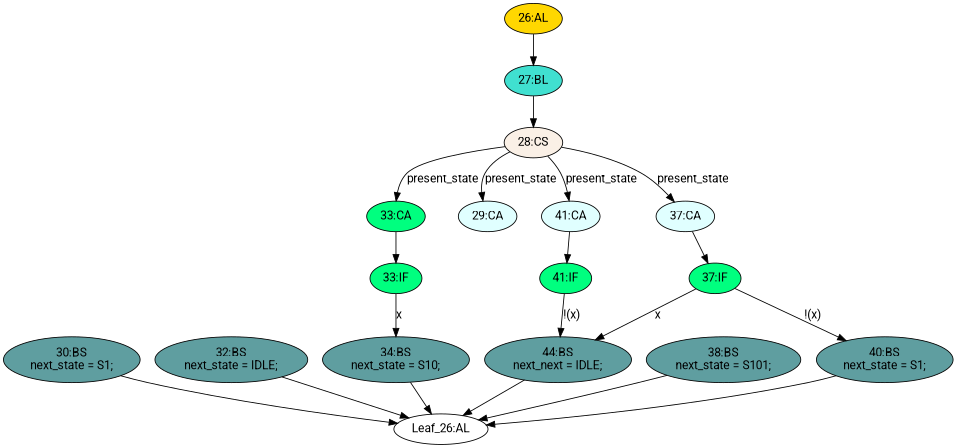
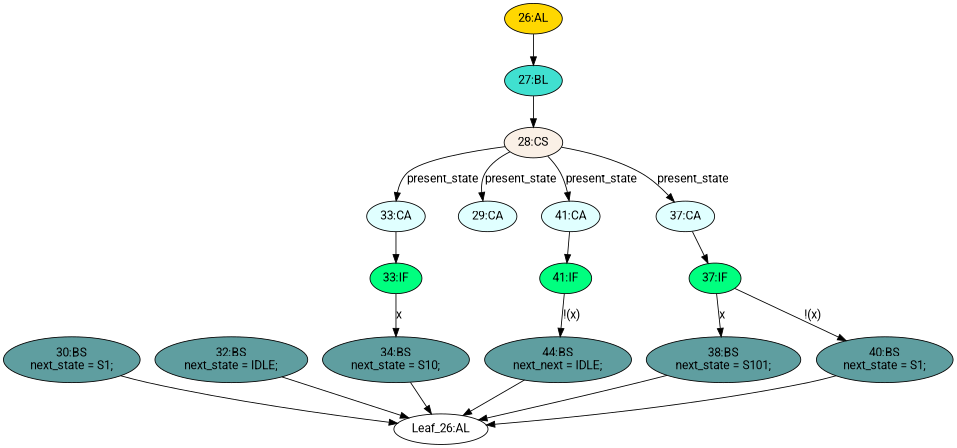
  strict digraph {
    fontname=Roboto
    node [fontname=Roboto fillcolor=cadetblue statements="[]" style=filled typ=BlockingSubstitution]
    edge [cond="[]" fontname=Roboto lineno=None]
    n1 [def_var="['next_state']" label="Leaf_26:AL" fillcolor="" statements="" style="" typ=""]
    n2 [ast="<pyverilog.vparser.ast.Always object at 0x7fb310eff810>" clk_sens=False fillcolor=gold label="26:AL" sens="['present_state', 'x']" typ=Always use_var="['x', 'present_state']"]
    n3 [ast="<pyverilog.vparser.ast.Block object at 0x7fb310eff9d0>" fillcolor=turquoise label="27:BL" typ=Block]
    n4 [ast="<pyverilog.vparser.ast.CaseStatement object at 0x7fb310effa10>" fillcolor=linen label="28:CS" typ=CaseStatement]
-   n5 [ast="<pyverilog.vparser.ast.Case object at 0x7fb310effed0>" fillcolor=springgreen label="33:CA" typ=Case]
+   n5 [ast="<pyverilog.vparser.ast.Case object at 0x7fb310effed0>" fillcolor=lightcyan label="33:CA" typ=Case]
    n6 [ast="<pyverilog.vparser.ast.Case object at 0x7fb310effad0>" fillcolor=lightcyan label="29:CA" typ=Case]
    n7 [ast="<pyverilog.vparser.ast.Case object at 0x7fb31079c4d0>" fillcolor=lightcyan label="41:CA" typ=Case]
    n8 [ast="<pyverilog.vparser.ast.Case object at 0x7fb31079c150>" fillcolor=lightcyan label="37:CA" typ=Case]
    n9 [ast="<pyverilog.vparser.ast.BlockingSubstitution object at 0x7fb310effd50>" label="30:BS\nnext_state = S1;" statements="[<pyverilog.vparser.ast.BlockingSubstitution object at 0x7fb310effd50>]"]
    n10 [ast="<pyverilog.vparser.ast.BlockingSubstitution object at 0x7fb310effbd0>" label="32:BS\nnext_state = IDLE;" statements="[<pyverilog.vparser.ast.BlockingSubstitution object at 0x7fb310effbd0>]"]
    n11 [ast="<pyverilog.vparser.ast.IfStatement object at 0x7fb31079c1d0>" fillcolor=springgreen label="37:IF" typ=IfStatement]
    n12 [ast="<pyverilog.vparser.ast.BlockingSubstitution object at 0x7fb31079c350>" label="38:BS\nnext_state = S101;" statements="[<pyverilog.vparser.ast.BlockingSubstitution object at 0x7fb31079c350>]"]
    n13 [ast="<pyverilog.vparser.ast.BlockingSubstitution object at 0x7fb31079c210>" label="40:BS\nnext_state = S1;" statements="[<pyverilog.vparser.ast.BlockingSubstitution object at 0x7fb31079c210>]"]
    n14 [ast="<pyverilog.vparser.ast.IfStatement object at 0x7fb310efff50>" fillcolor=springgreen label="33:IF" typ=IfStatement]
    n15 [ast="<pyverilog.vparser.ast.BlockingSubstitution object at 0x7fb310efff90>" label="34:BS\nnext_state = S10;" statements="[<pyverilog.vparser.ast.BlockingSubstitution object at 0x7fb310efff90>]"]
    n16 [ast="<pyverilog.vparser.ast.IfStatement object at 0x7fb31079c550>" fillcolor=springgreen label="41:IF" typ=IfStatement]
    n17 [ast="<pyverilog.vparser.ast.BlockingSubstitution object at 0x7fb31079c590>" label="44:BS\nnext_next = IDLE;" statements="[<pyverilog.vparser.ast.BlockingSubstitution object at 0x7fb31079c590>]"]
    n2 -> n3
    n3 -> n4
    n4 -> n5 [cond="['present_state']" label=present_state lineno=28]
    n4 -> n6 [cond="['present_state']" label=present_state lineno=28]
    n4 -> n7 [cond="['present_state']" label=present_state lineno=28]
    n4 -> n8 [cond="['present_state']" label=present_state lineno=28]
    n5 -> n14
    n7 -> n16
    n8 -> n11
    n9 -> n1
    n10 -> n1
-   n11 -> n17 [cond="['x']" label=x lineno=37]
+   n11 -> n12 [cond="['x']" label=x lineno=37]
    n11 -> n13 [cond="['x']" label="!(x)" lineno=37]
    n12 -> n1
    n13 -> n1
    n14 -> n15 [cond="['x']" label=x lineno=33]
    n15 -> n1
    n16 -> n17 [cond="['x']" label="!(x)" lineno=41]
    n17 -> n1
  }
